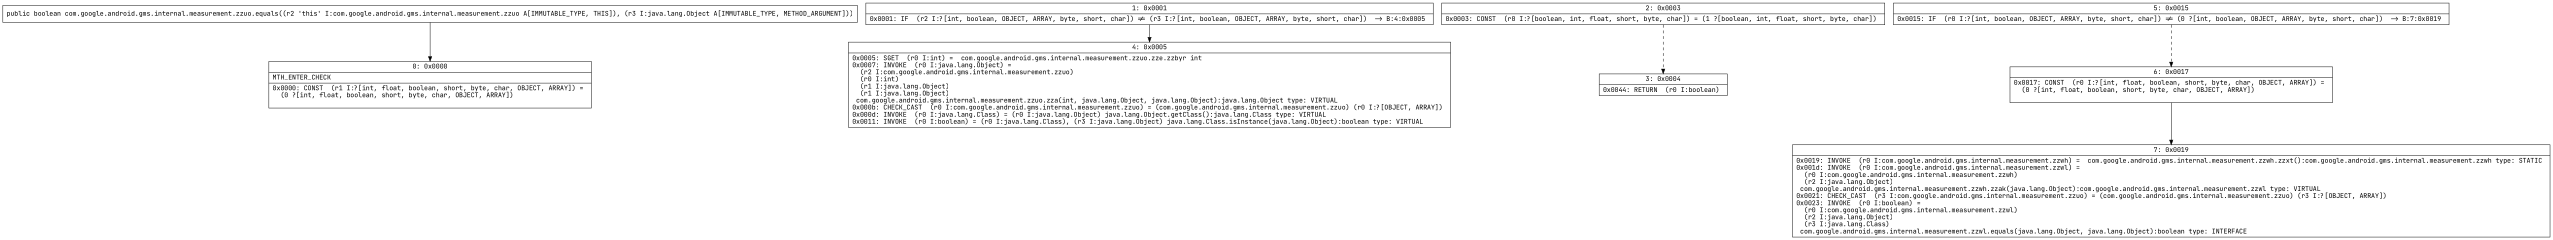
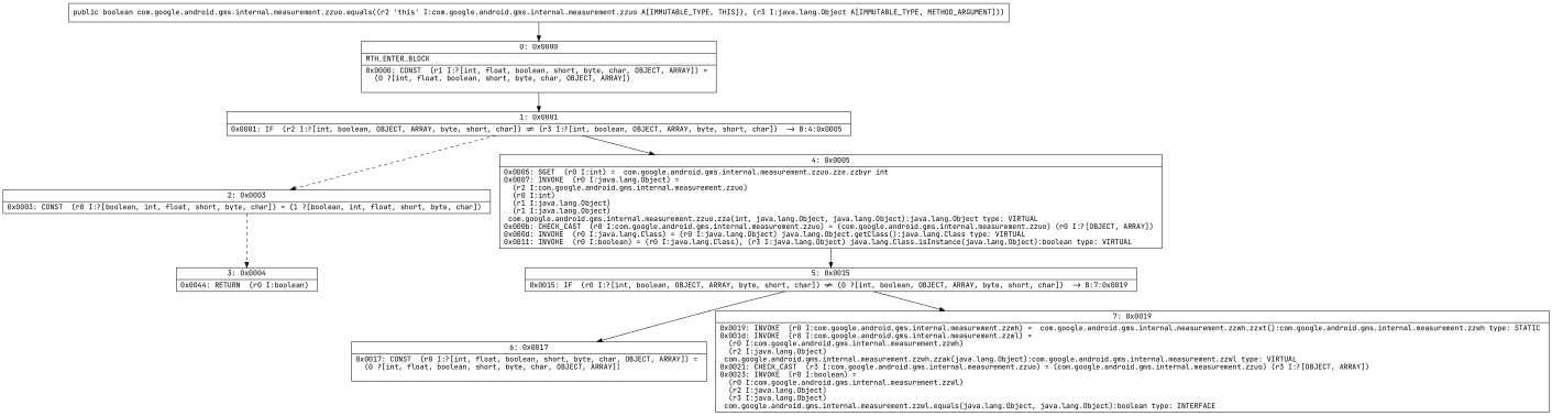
  digraph {
    fontname="JetBrains Mono"
    node [fontname="JetBrains Mono" shape=record]
    edge [fontname="JetBrains Mono"]
-   n1 [label="{0\:\ 0x0000|MTH_ENTER_CHECK\l|0x0000: CONST  (r1 I:?[int, float, boolean, short, byte, char, OBJECT, ARRAY]) = \l  (0 ?[int, float, boolean, short, byte, char, OBJECT, ARRAY])\l \l}"]
+   n1 [label="{0\:\ 0x0000|MTH_ENTER_BLOCK\l|0x0000: CONST  (r1 I:?[int, float, boolean, short, byte, char, OBJECT, ARRAY]) = \l  (0 ?[int, float, boolean, short, byte, char, OBJECT, ARRAY])\l \l}"]
    n2 [label="{1\:\ 0x0001|0x0001: IF  (r2 I:?[int, boolean, OBJECT, ARRAY, byte, short, char]) != (r3 I:?[int, boolean, OBJECT, ARRAY, byte, short, char])  \-\> B:4:0x0005 \l}"]
    n3 [label="{2\:\ 0x0003|0x0003: CONST  (r0 I:?[boolean, int, float, short, byte, char]) = (1 ?[boolean, int, float, short, byte, char]) \l}"]
    n4 [label="{4\:\ 0x0005|0x0005: SGET  (r0 I:int) =  com.google.android.gms.internal.measurement.zzuo.zze.zzbyr int \l0x0007: INVOKE  (r0 I:java.lang.Object) = \l  (r2 I:com.google.android.gms.internal.measurement.zzuo)\l  (r0 I:int)\l  (r1 I:java.lang.Object)\l  (r1 I:java.lang.Object)\l com.google.android.gms.internal.measurement.zzuo.zza(int, java.lang.Object, java.lang.Object):java.lang.Object type: VIRTUAL \l0x000b: CHECK_CAST  (r0 I:com.google.android.gms.internal.measurement.zzuo) = (com.google.android.gms.internal.measurement.zzuo) (r0 I:?[OBJECT, ARRAY]) \l0x000d: INVOKE  (r0 I:java.lang.Class) = (r0 I:java.lang.Object) java.lang.Object.getClass():java.lang.Class type: VIRTUAL \l0x0011: INVOKE  (r0 I:boolean) = (r0 I:java.lang.Class), (r3 I:java.lang.Object) java.lang.Class.isInstance(java.lang.Object):boolean type: VIRTUAL \l}"]
    n5 [label="{3\:\ 0x0004|0x0044: RETURN  (r0 I:boolean) \l}"]
    n6 [label="{5\:\ 0x0015|0x0015: IF  (r0 I:?[int, boolean, OBJECT, ARRAY, byte, short, char]) != (0 ?[int, boolean, OBJECT, ARRAY, byte, short, char])  \-\> B:7:0x0019 \l}"]
    n7 [label="{6\:\ 0x0017|0x0017: CONST  (r0 I:?[int, float, boolean, short, byte, char, OBJECT, ARRAY]) = \l  (0 ?[int, float, boolean, short, byte, char, OBJECT, ARRAY])\l \l}"]
-   n8 [label="{7\:\ 0x0019|0x0019: INVOKE  (r0 I:com.google.android.gms.internal.measurement.zzwh) =  com.google.android.gms.internal.measurement.zzwh.zzxt():com.google.android.gms.internal.measurement.zzwh type: STATIC \l0x001d: INVOKE  (r0 I:com.google.android.gms.internal.measurement.zzwl) = \l  (r0 I:com.google.android.gms.internal.measurement.zzwh)\l  (r2 I:java.lang.Object)\l com.google.android.gms.internal.measurement.zzwh.zzak(java.lang.Object):com.google.android.gms.internal.measurement.zzwl type: VIRTUAL \l0x0021: CHECK_CAST  (r3 I:com.google.android.gms.internal.measurement.zzuo) = (com.google.android.gms.internal.measurement.zzuo) (r3 I:?[OBJECT, ARRAY]) \l0x0023: INVOKE  (r0 I:boolean) = \l  (r0 I:com.google.android.gms.internal.measurement.zzwl)\l  (r2 I:java.lang.Object)\l  (r3 I:java.lang.Class)\l com.google.android.gms.internal.measurement.zzwl.equals(java.lang.Object, java.lang.Object):boolean type: INTERFACE \l}"]
+   n8 [label="{7\:\ 0x0019|0x0019: INVOKE  (r0 I:com.google.android.gms.internal.measurement.zzwh) =  com.google.android.gms.internal.measurement.zzwh.zzxt():com.google.android.gms.internal.measurement.zzwh type: STATIC \l0x001d: INVOKE  (r0 I:com.google.android.gms.internal.measurement.zzwl) = \l  (r0 I:com.google.android.gms.internal.measurement.zzwh)\l  (r2 I:java.lang.Object)\l com.google.android.gms.internal.measurement.zzwh.zzak(java.lang.Object):com.google.android.gms.internal.measurement.zzwl type: VIRTUAL \l0x0021: CHECK_CAST  (r3 I:com.google.android.gms.internal.measurement.zzuo) = (com.google.android.gms.internal.measurement.zzuo) (r3 I:?[OBJECT, ARRAY]) \l0x0023: INVOKE  (r0 I:boolean) = \l  (r0 I:com.google.android.gms.internal.measurement.zzwl)\l  (r2 I:java.lang.Object)\l  (r3 I:java.lang.Object)\l com.google.android.gms.internal.measurement.zzwl.equals(java.lang.Object, java.lang.Object):boolean type: INTERFACE \l}"]
    n9 [label="{public boolean com.google.android.gms.internal.measurement.zzuo.equals((r2 'this' I:com.google.android.gms.internal.measurement.zzuo A[IMMUTABLE_TYPE, THIS]), (r3 I:java.lang.Object A[IMMUTABLE_TYPE, METHOD_ARGUMENT])) }"]
+   n1 -> n2
+   n2 -> n3 [style=dashed]
    n2 -> n4
    n3 -> n5 [style=dashed]
-   n6 -> n7 [style=dashed]
-   n7 -> n8
+   n4 -> n6
+   n6 -> n7 [style=solid]
+   n6 -> n8
    n9 -> n1
  }
